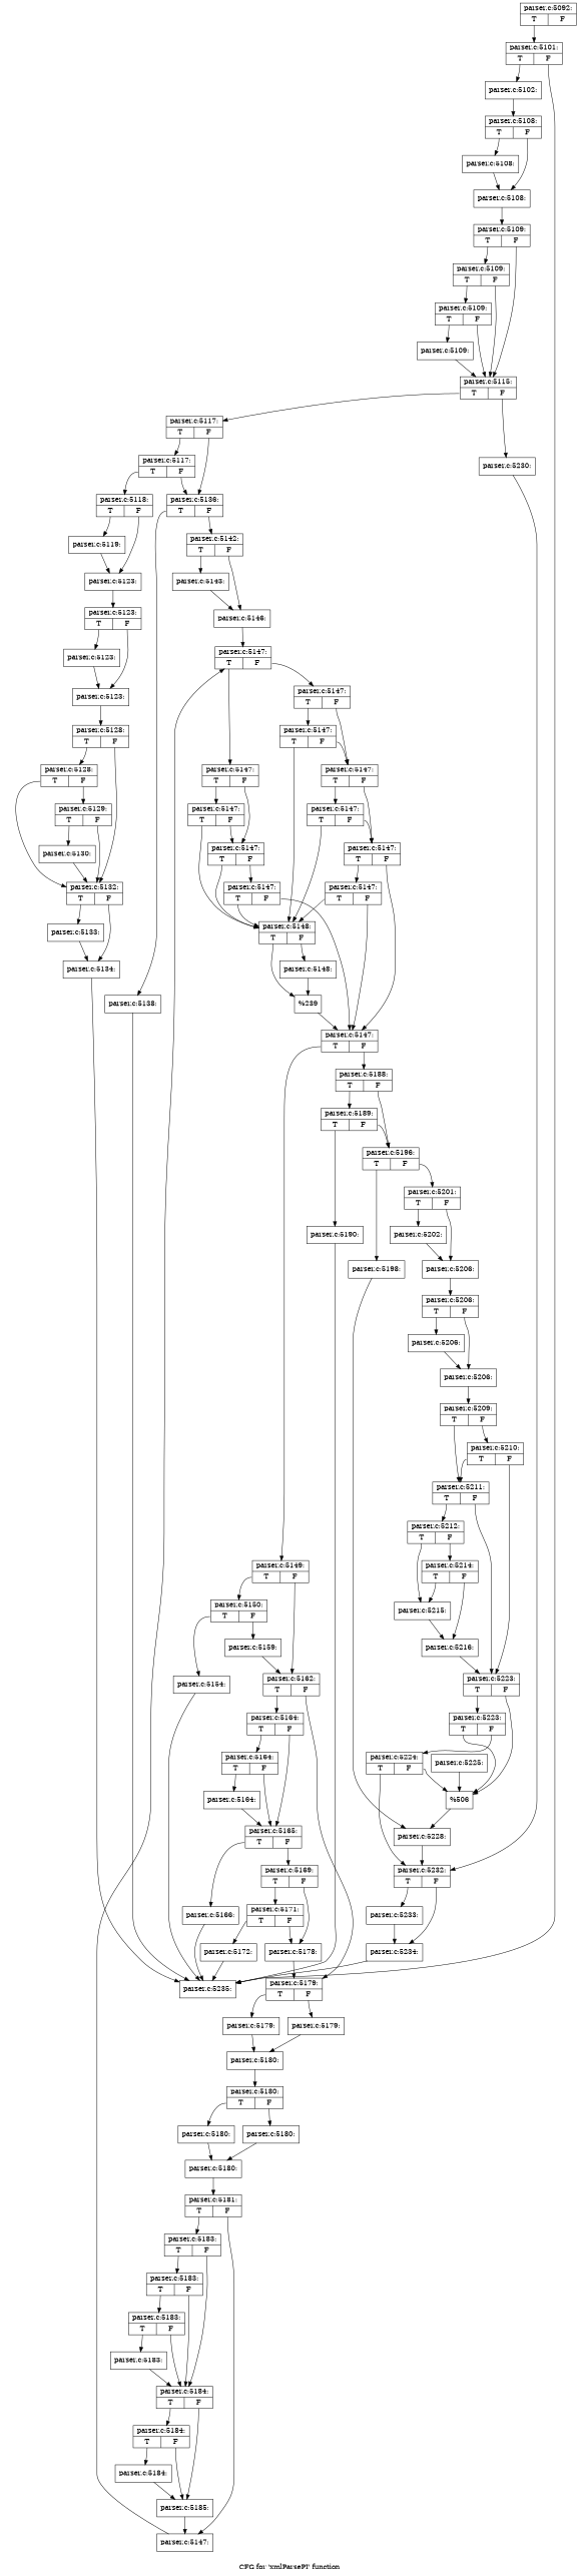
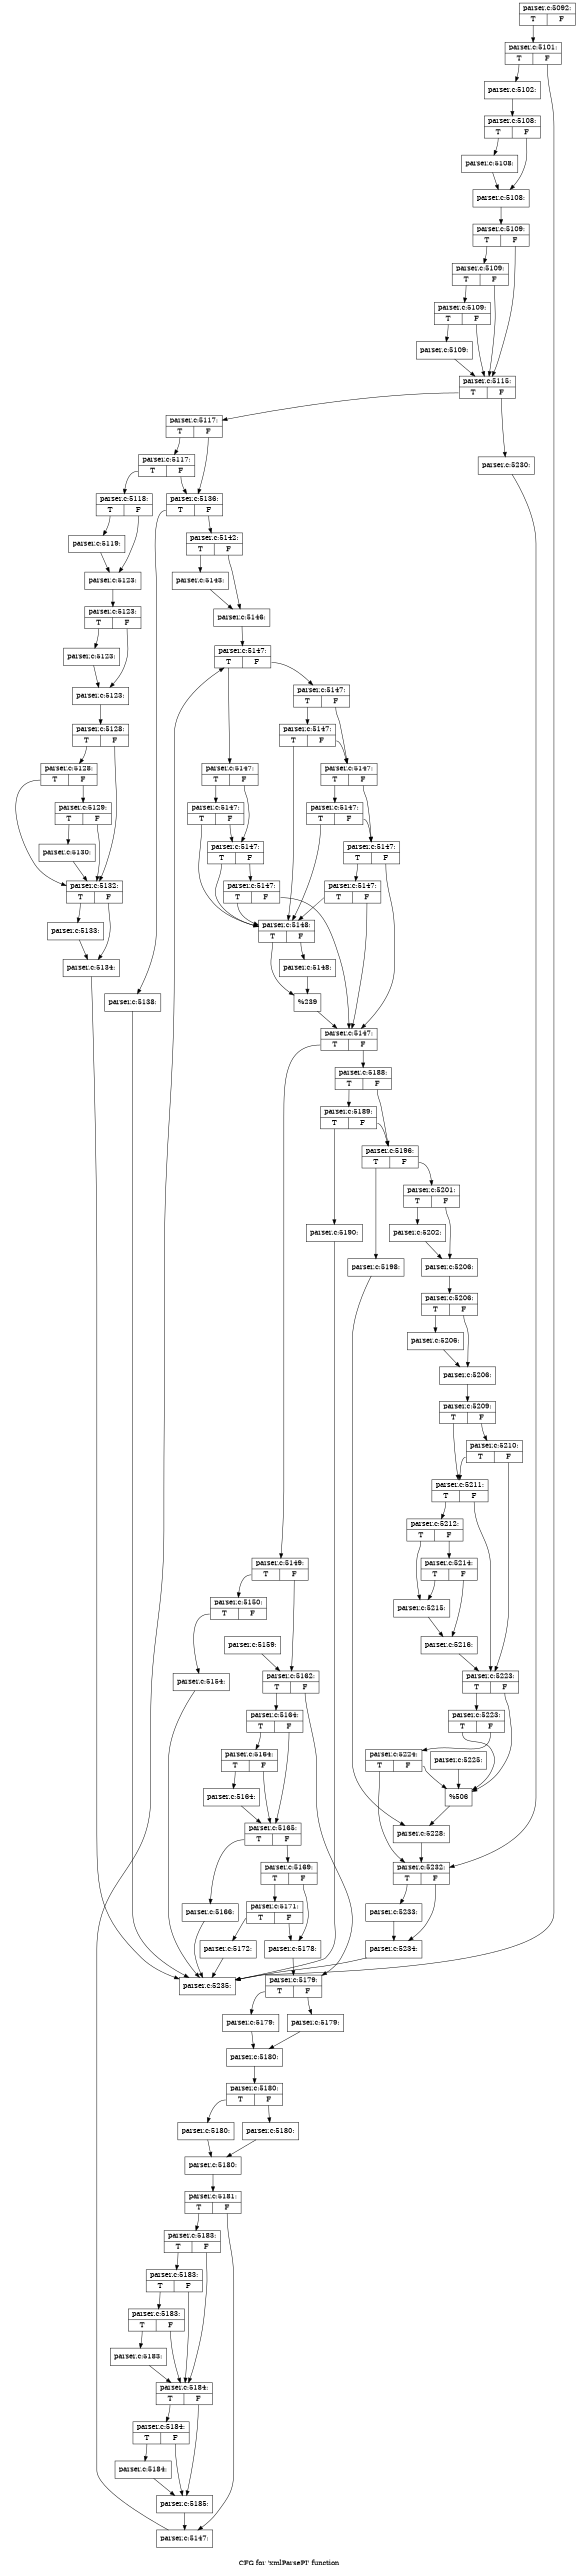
  digraph {
    label="CFG for 'xmlParsePI' function"
    node [shape=record]
    edge [tailport=s0]
    n1 [label="{parser.c:5092:|{<s0>T|<s1>F}}"]
    n2 [label="{parser.c:5101:|{<s0>T|<s1>F}}"]
    n3 [label="{parser.c:5235:}"]
    n4 [label="{parser.c:5102:}"]
    n5 [label="{parser.c:5108:|{<s0>T|<s1>F}}"]
    n6 [label="{parser.c:5108:}"]
    n7 [label="{parser.c:5108:}"]
    n8 [label="{parser.c:5109:|{<s0>T|<s1>F}}"]
    n9 [label="{parser.c:5109:|{<s0>T|<s1>F}}"]
    n10 [label="{parser.c:5115:|{<s0>T|<s1>F}}"]
    n11 [label="{parser.c:5109:|{<s0>T|<s1>F}}"]
    n12 [label="{parser.c:5117:|{<s0>T|<s1>F}}"]
    n13 [label="{parser.c:5230:}"]
    n14 [label="{parser.c:5109:}"]
    n15 [label="{parser.c:5117:|{<s0>T|<s1>F}}"]
    n16 [label="{parser.c:5136:|{<s0>T|<s1>F}}"]
    n17 [label="{parser.c:5232:|{<s0>T|<s1>F}}"]
    n18 [label="{parser.c:5118:|{<s0>T|<s1>F}}"]
    n19 [label="{parser.c:5138:}"]
    n20 [label="{parser.c:5142:|{<s0>T|<s1>F}}"]
    n21 [label="{parser.c:5233:}"]
    n22 [label="{parser.c:5234:}"]
    n23 [label="{parser.c:5119:}"]
    n24 [label="{parser.c:5123:}"]
    n25 [label="{parser.c:5143:}"]
    n26 [label="{parser.c:5146:}"]
    n27 [label="{parser.c:5123:|{<s0>T|<s1>F}}"]
    n28 [label="{parser.c:5123:}"]
    n29 [label="{parser.c:5123:}"]
    n30 [label="{parser.c:5128:|{<s0>T|<s1>F}}"]
    n31 [label="{parser.c:5128:|{<s0>T|<s1>F}}"]
    n32 [label="{parser.c:5132:|{<s0>T|<s1>F}}"]
    n33 [label="{parser.c:5129:|{<s0>T|<s1>F}}"]
    n34 [label="{parser.c:5133:}"]
    n35 [label="{parser.c:5134:}"]
    n36 [label="{parser.c:5130:}"]
    n37 [label="{parser.c:5147:|{<s0>T|<s1>F}}"]
    n38 [label="{parser.c:5147:|{<s0>T|<s1>F}}"]
    n39 [label="{parser.c:5147:|{<s0>T|<s1>F}}"]
    n40 [label="{parser.c:5147:|{<s0>T|<s1>F}}"]
    n41 [label="{parser.c:5147:|{<s0>T|<s1>F}}"]
    n42 [label="{parser.c:5147:|{<s0>T|<s1>F}}"]
    n43 [label="{parser.c:5147:|{<s0>T|<s1>F}}"]
    n44 [label="{parser.c:5148:|{<s0>T|<s1>F}}"]
    n45 [label="{parser.c:5147:|{<s0>T|<s1>F}}"]
    n46 [label="{parser.c:5147:|{<s0>T|<s1>F}}"]
    n47 [label="{parser.c:5147:|{<s0>T|<s1>F}}"]
    n48 [label="{%239}"]
    n49 [label="{parser.c:5148:}"]
    n50 [label="{parser.c:5147:|{<s0>T|<s1>F}}"]
    n51 [label="{parser.c:5149:|{<s0>T|<s1>F}}"]
    n52 [label="{parser.c:5188:|{<s0>T|<s1>F}}"]
    n53 [label="{parser.c:5150:|{<s0>T|<s1>F}}"]
    n54 [label="{parser.c:5162:|{<s0>T|<s1>F}}"]
    n55 [label="{parser.c:5189:|{<s0>T|<s1>F}}"]
    n56 [label="{parser.c:5196:|{<s0>T|<s1>F}}"]
    n57 [label="{parser.c:5147:|{<s0>T|<s1>F}}"]
    n58 [label="{parser.c:5154:}"]
    n59 [label="{parser.c:5159:}"]
    n60 [label="{parser.c:5164:|{<s0>T|<s1>F}}"]
    n61 [label="{parser.c:5179:|{<s0>T|<s1>F}}"]
    n62 [label="{parser.c:5190:}"]
    n63 [label="{parser.c:5198:}"]
    n64 [label="{parser.c:5201:|{<s0>T|<s1>F}}"]
    n65 [label="{parser.c:5164:|{<s0>T|<s1>F}}"]
    n66 [label="{parser.c:5165:|{<s0>T|<s1>F}}"]
    n67 [label="{parser.c:5179:}"]
    n68 [label="{parser.c:5179:}"]
    n69 [label="{parser.c:5164:}"]
    n70 [label="{parser.c:5166:}"]
    n71 [label="{parser.c:5169:|{<s0>T|<s1>F}}"]
    n72 [label="{parser.c:5180:}"]
    n73 [label="{parser.c:5171:|{<s0>T|<s1>F}}"]
    n74 [label="{parser.c:5178:}"]
    n75 [label="{parser.c:5172:}"]
    n76 [label="{parser.c:5180:|{<s0>T|<s1>F}}"]
    n77 [label="{parser.c:5180:}"]
    n78 [label="{parser.c:5180:}"]
    n79 [label="{parser.c:5180:}"]
    n80 [label="{parser.c:5181:|{<s0>T|<s1>F}}"]
    n81 [label="{parser.c:5183:|{<s0>T|<s1>F}}"]
    n82 [label="{parser.c:5147:}"]
    n83 [label="{parser.c:5183:|{<s0>T|<s1>F}}"]
    n84 [label="{parser.c:5184:|{<s0>T|<s1>F}}"]
    n85 [label="{parser.c:5183:|{<s0>T|<s1>F}}"]
    n86 [label="{parser.c:5184:|{<s0>T|<s1>F}}"]
    n87 [label="{parser.c:5185:}"]
    n88 [label="{parser.c:5183:}"]
    n89 [label="{parser.c:5184:}"]
    n90 [label="{parser.c:5228:}"]
    n91 [label="{parser.c:5202:}"]
    n92 [label="{parser.c:5206:}"]
    n93 [label="{parser.c:5206:|{<s0>T|<s1>F}}"]
    n94 [label="{parser.c:5206:}"]
    n95 [label="{parser.c:5206:}"]
    n96 [label="{parser.c:5209:|{<s0>T|<s1>F}}"]
    n97 [label="{parser.c:5211:|{<s0>T|<s1>F}}"]
    n98 [label="{parser.c:5210:|{<s0>T|<s1>F}}"]
    n99 [label="{parser.c:5223:|{<s0>T|<s1>F}}"]
    n100 [label="{parser.c:5212:|{<s0>T|<s1>F}}"]
    n101 [label="{parser.c:5223:|{<s0>T|<s1>F}}"]
    n102 [label="{%506}"]
    n103 [label="{parser.c:5215:}"]
    n104 [label="{parser.c:5214:|{<s0>T|<s1>F}}"]
    n105 [label="{parser.c:5224:|{<s0>T|<s1>F}}"]
    n106 [label="{parser.c:5216:}"]
    n107 [label="{parser.c:5225:}"]
    n1 -> n2
    n2 -> n3 [tailport=s1]
    n2 -> n4
    n4 -> n5
    n5 -> n6
    n5 -> n7 [tailport=s1]
    n6 -> n7
    n7 -> n8
    n8 -> n9
    n8 -> n10 [tailport=s1]
    n9 -> n10 [tailport=s1]
    n9 -> n11
    n10 -> n12
    n10 -> n13 [tailport=s1]
    n11 -> n10 [tailport=s1]
    n11 -> n14
    n12 -> n15
    n12 -> n16 [tailport=s1]
    n13 -> n17
    n14 -> n10
    n15 -> n16 [tailport=s1]
    n15 -> n18
    n16 -> n19
    n16 -> n20 [tailport=s1]
    n17 -> n21
    n17 -> n22 [tailport=s1]
    n18 -> n23
    n18 -> n24 [tailport=s1]
    n19 -> n3
    n20 -> n25
    n20 -> n26 [tailport=s1]
    n21 -> n22
    n22 -> n3
    n23 -> n24
    n24 -> n27
    n25 -> n26
    n26 -> n37
    n27 -> n28
    n27 -> n29 [tailport=s1]
    n28 -> n29
    n29 -> n30
    n30 -> n31
    n30 -> n32 [tailport=s1]
    n31 -> n32
    n31 -> n33 [tailport=s1]
    n32 -> n34
    n32 -> n35 [tailport=s1]
    n33 -> n32 [tailport=s1]
    n33 -> n36
    n34 -> n35
    n35 -> n3
    n36 -> n32
    n37 -> n38
    n37 -> n39 [tailport=s1]
    n38 -> n40
    n38 -> n41 [tailport=s1]
    n39 -> n42
    n39 -> n43 [tailport=s1]
    n40 -> n41 [tailport=s1]
    n40 -> n44
    n41 -> n44
    n41 -> n45 [tailport=s1]
    n42 -> n43 [tailport=s1]
    n42 -> n44
    n43 -> n46
    n43 -> n47 [tailport=s1]
    n44 -> n48
    n44 -> n49 [tailport=s1]
    n45 -> n44
    n45 -> n50 [tailport=s1]
    n46 -> n44
    n46 -> n47 [tailport=s1]
    n47 -> n50 [tailport=s1]
    n47 -> n57
    n48 -> n50
    n49 -> n48
    n50 -> n51
    n50 -> n52 [tailport=s1]
    n51 -> n53
    n51 -> n54 [tailport=s1]
    n52 -> n55
    n52 -> n56 [tailport=s1]
    n53 -> n58
-   n53 -> n59 [tailport=s1]
    n54 -> n60
    n54 -> n61 [tailport=s1]
    n55 -> n56 [tailport=s1]
    n55 -> n62
    n56 -> n63
    n56 -> n64 [tailport=s1]
    n57 -> n44
    n57 -> n50 [tailport=s1]
    n58 -> n3
    n59 -> n54
    n60 -> n65
    n60 -> n66 [tailport=s1]
    n61 -> n67
    n61 -> n68 [tailport=s1]
    n62 -> n3
    n63 -> n90
    n64 -> n91
    n64 -> n92 [tailport=s1]
    n65 -> n66 [tailport=s1]
    n65 -> n69
    n66 -> n70
    n66 -> n71 [tailport=s1]
    n67 -> n72
    n68 -> n72
    n69 -> n66
    n70 -> n3
    n71 -> n73
    n71 -> n74 [tailport=s1]
    n72 -> n76
    n73 -> n74 [tailport=s1]
    n73 -> n75
    n74 -> n61
    n75 -> n3
    n76 -> n77
    n76 -> n78 [tailport=s1]
    n77 -> n79
    n78 -> n79
    n79 -> n80
    n80 -> n81
    n80 -> n82 [tailport=s1]
    n81 -> n83
    n81 -> n84 [tailport=s1]
    n82 -> n37
    n83 -> n84 [tailport=s1]
    n83 -> n85
    n84 -> n86
    n84 -> n87 [tailport=s1]
    n85 -> n84 [tailport=s1]
    n85 -> n88
    n86 -> n87 [tailport=s1]
    n86 -> n89
    n87 -> n82
    n88 -> n84
    n89 -> n87
    n90 -> n17
    n91 -> n92
    n92 -> n93
    n93 -> n94
    n93 -> n95 [tailport=s1]
    n94 -> n95
    n95 -> n96
    n96 -> n97
    n96 -> n98 [tailport=s1]
    n97 -> n99 [tailport=s1]
    n97 -> n100
    n98 -> n97
    n98 -> n99 [tailport=s1]
    n99 -> n101
    n99 -> n102 [tailport=s1]
    n100 -> n103
    n100 -> n104 [tailport=s1]
    n101 -> n102
    n101 -> n105 [tailport=s1]
    n102 -> n90
    n103 -> n106
    n104 -> n103
    n104 -> n106 [tailport=s1]
    n105 -> n17
    n105 -> n102 [tailport=s1]
    n106 -> n99
    n107 -> n102
  }
